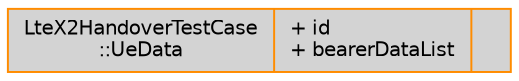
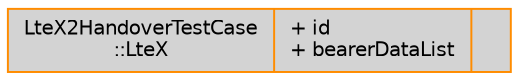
  digraph {
    rankdir=LR
-   n1 [color=darkorange fillcolor=lightgrey fontcolor=black fontname=Helvetica fontsize=10 height=0.2 label="{LteX2HandoverTestCase\l::UeData\n|+ id\l+ bearerDataList\l|}" shape=record style=filled width=0.4]
+   n1 [color=darkorange fillcolor=lightgrey fontcolor=black fontname=Helvetica fontsize=10 height=0.2 label="{LteX2HandoverTestCase\l::LteX\n|+ id\l+ bearerDataList\l|}" shape=record style=filled width=0.4]
  }
